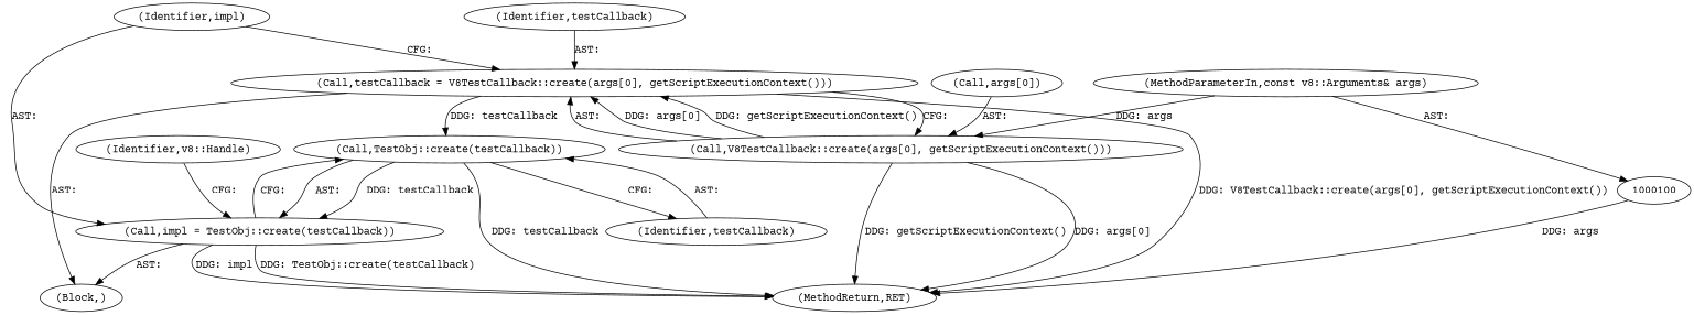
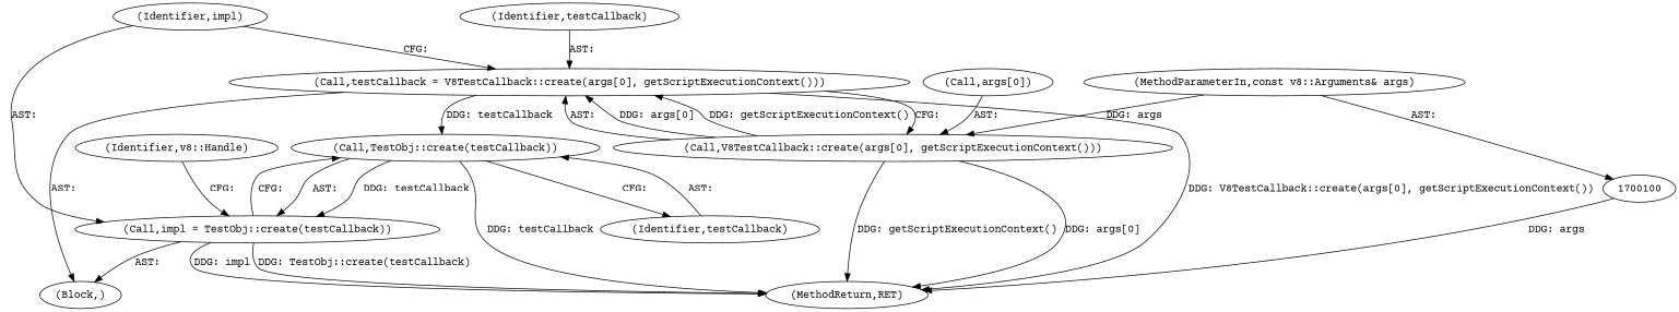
  digraph {
    fontname="Courier Prime"
    node [fontname="Courier Prime"]
    edge [fontname="Courier Prime"]
    n1 [label="(Call,TestObj::create(testCallback))"]
    n2 [label="(Call,impl = TestObj::create(testCallback))"]
    n3 [label="(MethodReturn,RET)"]
    n4 [label="(Identifier,testCallback)"]
    n5 [label="(Block,)"]
    n6 [label="(Call,testCallback = V8TestCallback::create(args[0], getScriptExecutionContext()))"]
    n7 [label="(Call,V8TestCallback::create(args[0], getScriptExecutionContext()))"]
    n8 [label="(MethodParameterIn,const v8::Arguments& args)"]
-   1000100
+   1000100 [label=1700100]
    n10 [label="(Identifier,testCallback)"]
    n11 [label="(Identifier,v8::Handle)"]
    n12 [label="(Identifier,impl)"]
    n13 [label="(Call,args[0])"]
    n1 -> n2 [label="AST: "]
    n1 -> n2 [label="DDG: testCallback"]
    n1 -> n3 [label="DDG: testCallback"]
    n1 -> n4 [label="CFG: "]
    n2 -> n1 [label="CFG: "]
    n2 -> n3 [label="DDG: TestObj::create(testCallback)"]
    n2 -> n3 [label="DDG: impl"]
    n2 -> n5 [label="AST: "]
    n4 -> n1 [label="AST: "]
    n6 -> n1 [label="DDG: testCallback"]
    n6 -> n3 [label="DDG: V8TestCallback::create(args[0], getScriptExecutionContext())"]
    n6 -> n5 [label="AST: "]
    n6 -> n7 [label="CFG: "]
    n7 -> n3 [label="DDG: getScriptExecutionContext()"]
    n7 -> n3 [label="DDG: args[0]"]
    n7 -> n6 [label="AST: "]
    n7 -> n6 [label="DDG: args[0]"]
    n7 -> n6 [label="DDG: getScriptExecutionContext()"]
    n8 -> n7 [label="DDG: args"]
    n8 -> 1000100 [label="AST: "]
    1000100 -> n3 [label="DDG: args"]
    n10 -> n6 [label="AST: "]
    n11 -> n2 [label="CFG: "]
    n12 -> n2 [label="AST: "]
    n12 -> n6 [label="CFG: "]
    n13 -> n7 [label="AST: "]
  }
